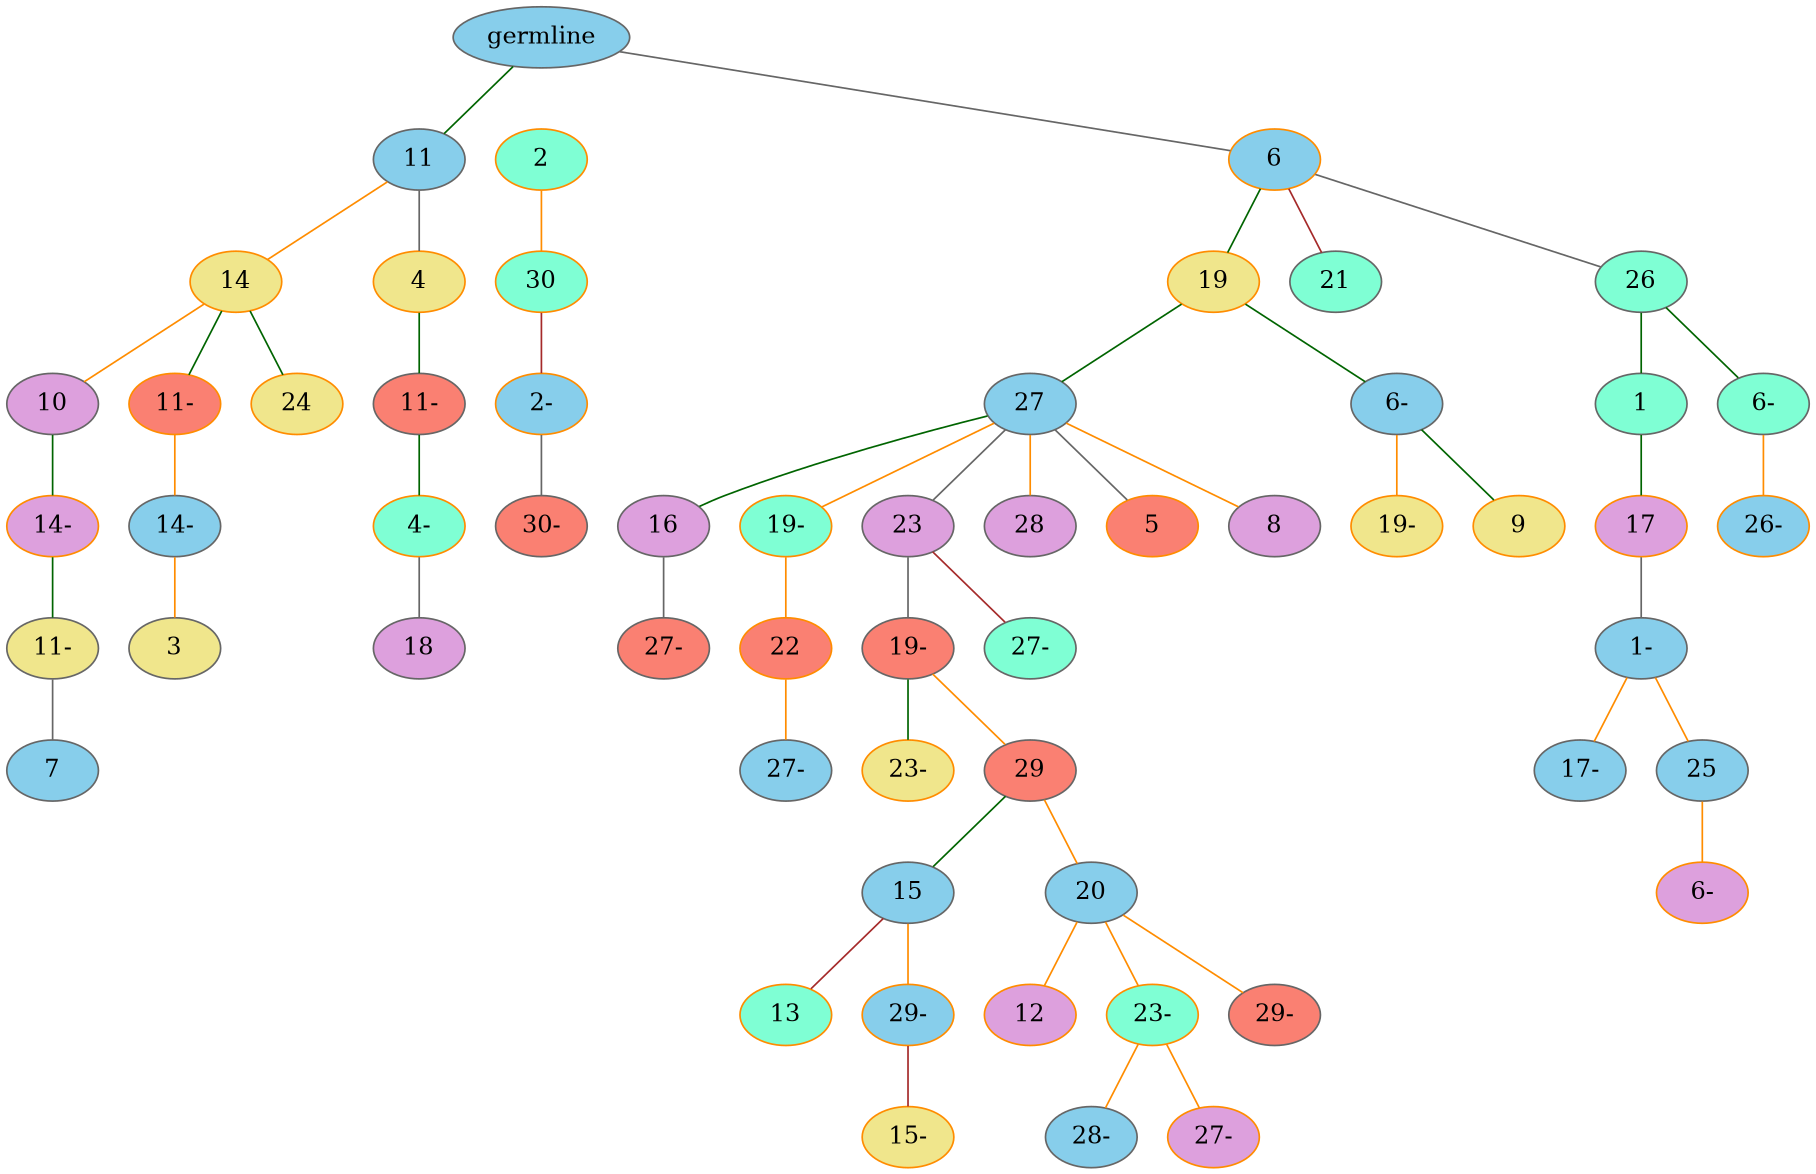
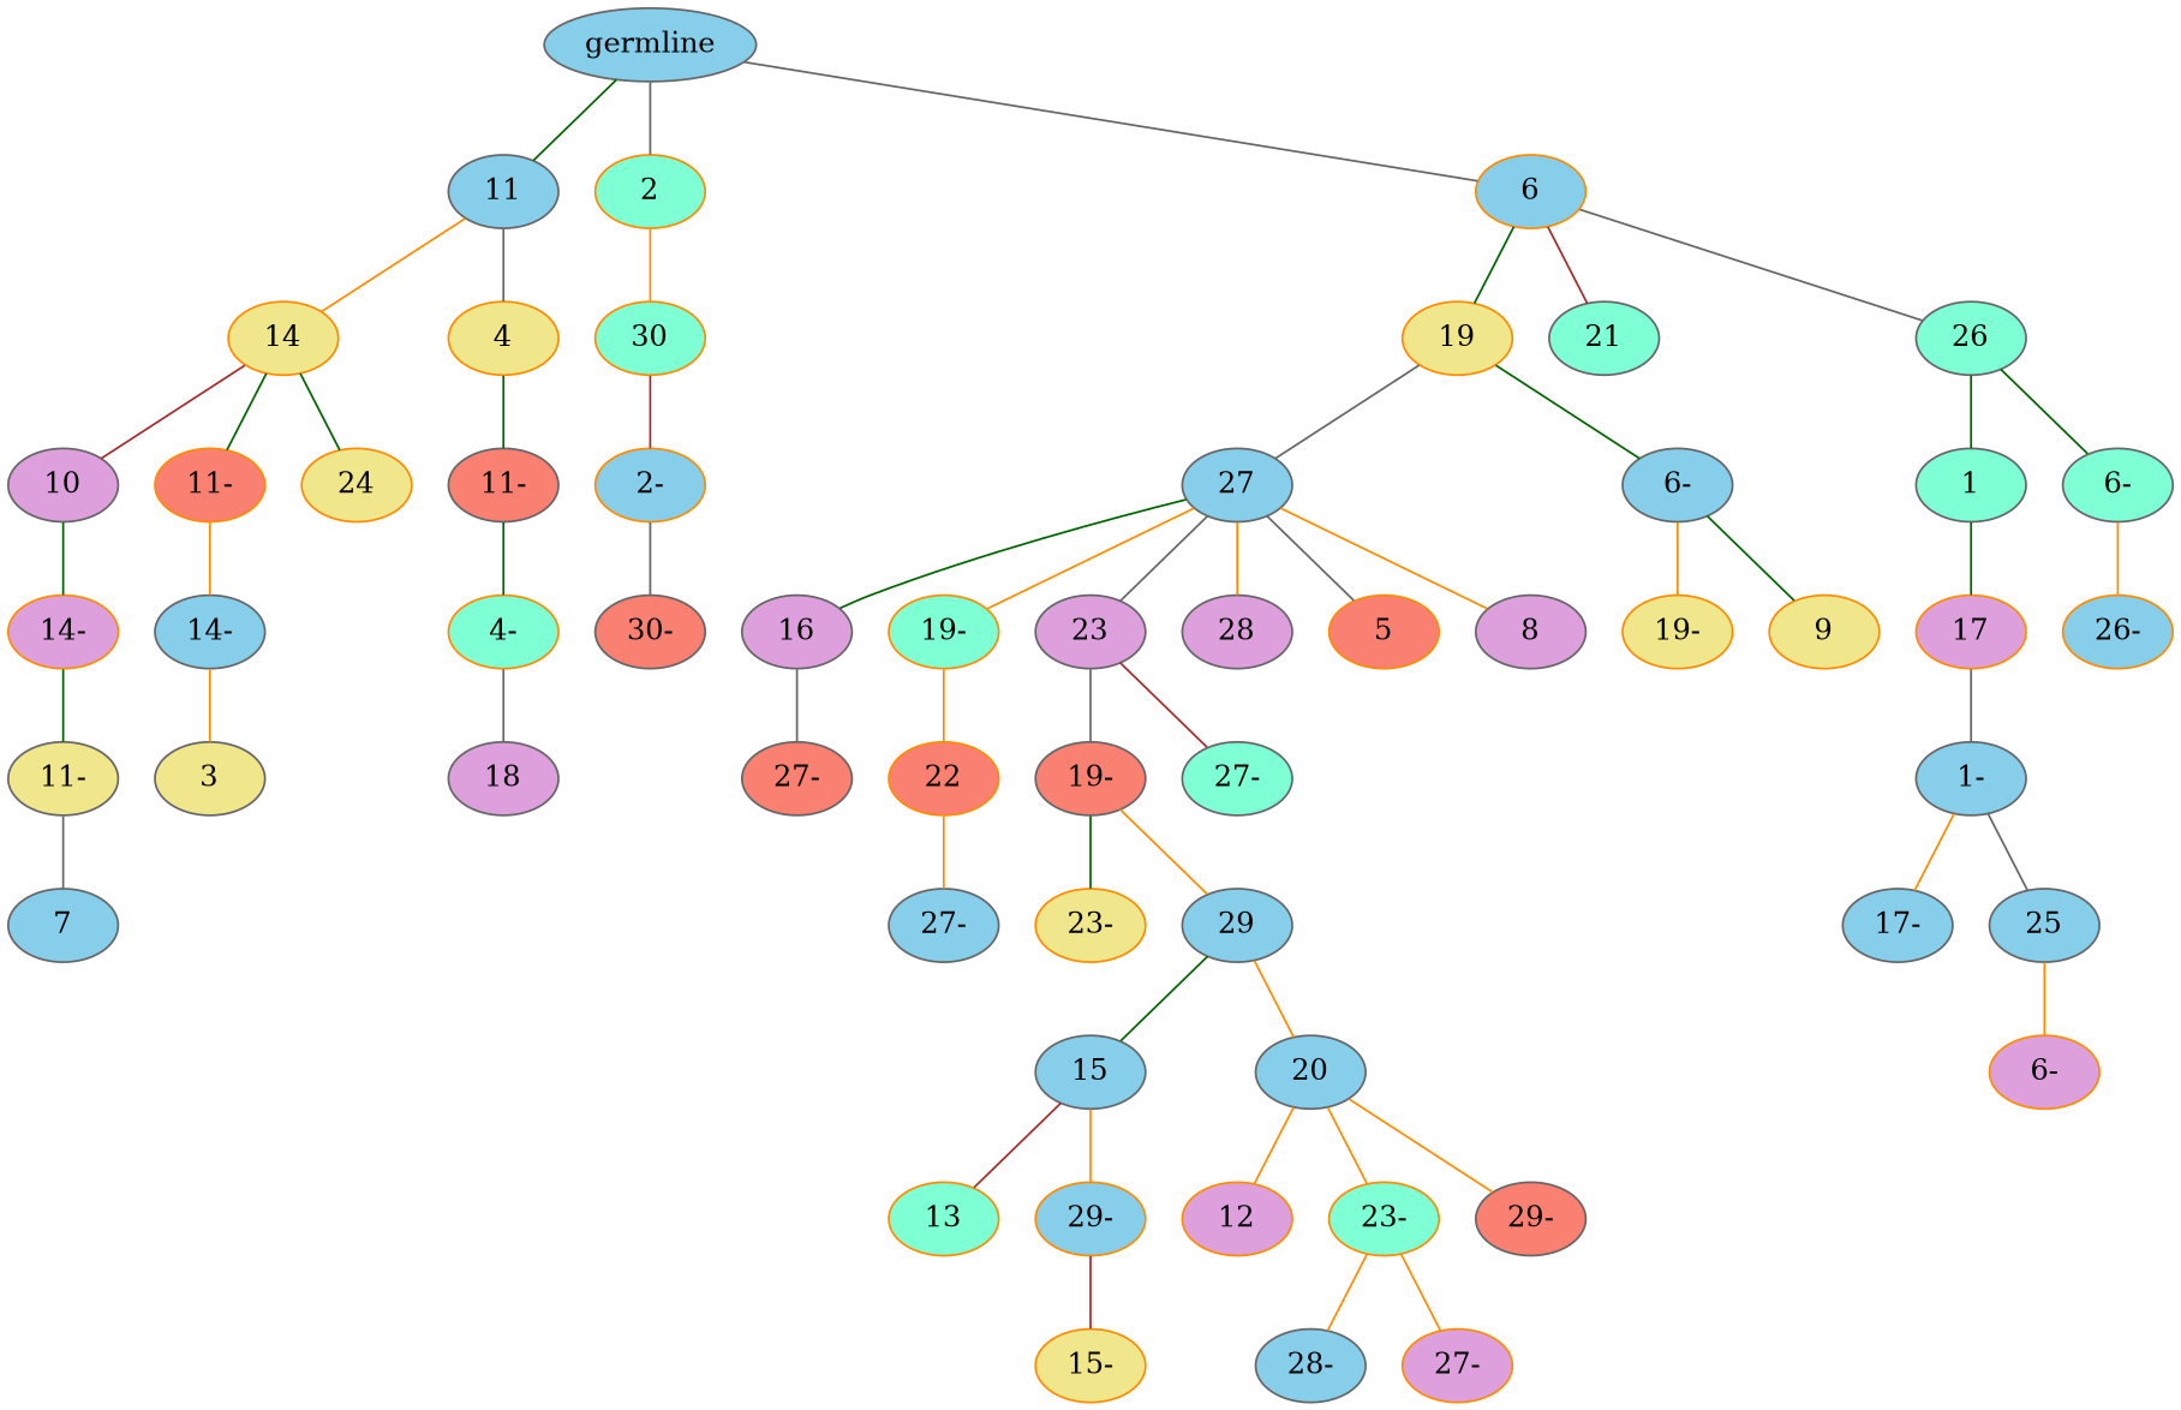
  graph {
    node [color=gray40 fillcolor=skyblue style=filled]
    edge [color=darkorange]
    n1 [label=germline]
    n2 [label=11]
    n3 [color=darkorange fillcolor=aquamarine label=2]
    n4 [color=darkorange label=6]
    n5 [color=darkorange fillcolor=khaki label=14]
    n6 [color=darkorange fillcolor=khaki label=4]
    n7 [color=darkorange fillcolor=aquamarine label=30]
    n8 [color=darkorange fillcolor=khaki label=19]
    n9 [fillcolor=aquamarine label=21]
    n10 [fillcolor=aquamarine label=26]
    n11 [fillcolor=plum label=10]
    n12 [color=darkorange fillcolor=salmon label="11-"]
    n13 [color=darkorange fillcolor=khaki label=24]
    n14 [fillcolor=salmon label="11-"]
    n15 [color=darkorange fillcolor=plum label="14-"]
    n16 [label="14-"]
    n17 [fillcolor=khaki label="11-"]
    n18 [label=7]
    n19 [fillcolor=khaki label=3]
    n20 [color=darkorange fillcolor=aquamarine label="4-"]
    n21 [fillcolor=plum label=18]
    n22 [color=darkorange label="2-"]
    n23 [fillcolor=salmon label="30-"]
    n24 [label=27]
    n25 [label="6-"]
    n26 [fillcolor=aquamarine label=1]
    n27 [fillcolor=aquamarine label="6-"]
    n28 [fillcolor=plum label=16]
    n29 [color=darkorange fillcolor=aquamarine label="19-"]
    n30 [fillcolor=plum label=23]
    n31 [fillcolor=plum label=28]
    n32 [color=darkorange fillcolor=salmon label=5]
    n33 [fillcolor=plum label=8]
    n34 [color=darkorange fillcolor=khaki label="19-"]
    n35 [color=darkorange fillcolor=khaki label=9]
    n36 [fillcolor=salmon label="27-"]
    n37 [color=darkorange fillcolor=salmon label=22]
    n38 [fillcolor=salmon label="19-"]
    n39 [fillcolor=aquamarine label="27-"]
    n40 [label="27-"]
    n41 [color=darkorange fillcolor=khaki label="23-"]
-   n42 [fillcolor=salmon label=29]
+   n42 [label=29]
    n43 [label=15]
    n44 [label=20]
    n45 [color=darkorange fillcolor=aquamarine label=13]
    n46 [color=darkorange label="29-"]
    n47 [color=darkorange fillcolor=plum label=12]
    n48 [color=darkorange fillcolor=aquamarine label="23-"]
    n49 [fillcolor=salmon label="29-"]
    n50 [color=darkorange fillcolor=khaki label="15-"]
    n51 [label="28-"]
    n52 [color=darkorange fillcolor=plum label="27-"]
    n53 [color=darkorange fillcolor=plum label=17]
    n54 [color=darkorange label="26-"]
    n55 [label="1-"]
    n56 [label="17-"]
    n57 [label=25]
    n58 [color=darkorange fillcolor=plum label="6-"]
    n1 -- n2 [color=darkgreen]
+   n1 -- n3 [color=gray40]
    n1 -- n4 [color=gray40]
    n2 -- n5
    n2 -- n6 [color=gray40]
    n3 -- n7
    n4 -- n8 [color=darkgreen]
    n4 -- n9 [color=brown]
    n4 -- n10 [color=gray40]
-   n5 -- n11
+   n5 -- n11 [color=brown]
    n5 -- n12 [color=darkgreen]
    n5 -- n13 [color=darkgreen]
    n6 -- n14 [color=darkgreen]
    n7 -- n22 [color=brown]
-   n8 -- n24 [color=darkgreen]
+   n8 -- n24 [color=gray40]
    n8 -- n25 [color=darkgreen]
    n10 -- n26 [color=darkgreen]
    n10 -- n27 [color=darkgreen]
    n11 -- n15 [color=darkgreen]
    n12 -- n16
    n14 -- n20 [color=darkgreen]
    n15 -- n17 [color=darkgreen]
    n16 -- n19
    n17 -- n18 [color=gray40]
    n20 -- n21 [color=gray40]
    n22 -- n23 [color=gray40]
    n24 -- n28 [color=darkgreen]
    n24 -- n29
    n24 -- n30 [color=gray40]
    n24 -- n31
    n24 -- n32 [color=gray40]
    n24 -- n33
    n25 -- n34
    n25 -- n35 [color=darkgreen]
    n26 -- n53 [color=darkgreen]
    n27 -- n54
    n28 -- n36 [color=gray40]
    n29 -- n37
    n30 -- n38 [color=gray40]
    n30 -- n39 [color=brown]
    n37 -- n40
    n38 -- n41 [color=darkgreen]
    n38 -- n42
    n42 -- n43 [color=darkgreen]
    n42 -- n44
    n43 -- n45 [color=brown]
    n43 -- n46
    n44 -- n47
    n44 -- n48
    n44 -- n49
    n46 -- n50 [color=brown]
    n48 -- n51
    n48 -- n52
    n53 -- n55 [color=gray40]
    n55 -- n56
-   n55 -- n57
+   n55 -- n57 [color=gray40]
    n57 -- n58
  }
